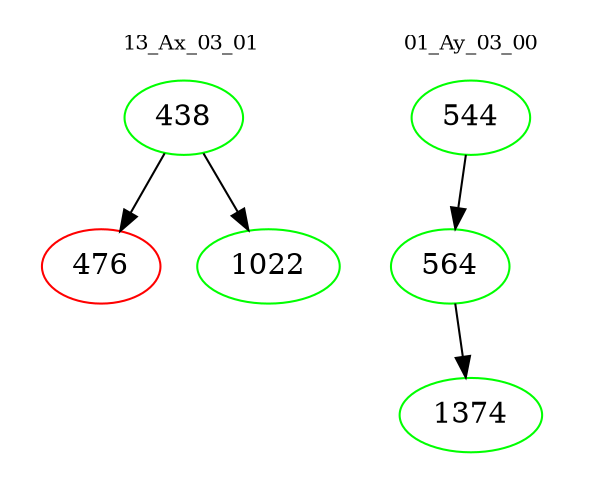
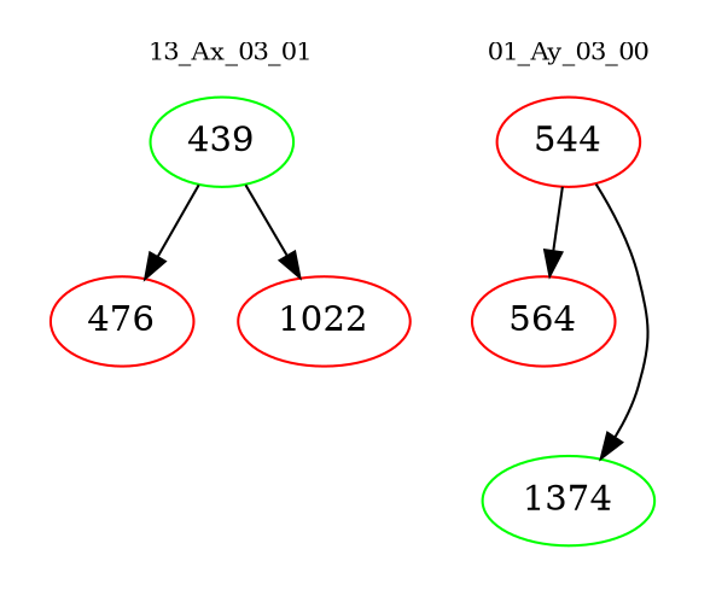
  digraph {
    node [color=green]
    edge [color=black]
-   n1 [label=438]
+   n1 [label=439]
    n2 [color=red label=476]
-   n3 [label=1022]
-   n4 [label=544]
-   n5 [label=564]
+   n3 [color=red label=1022]
+   n4 [color=red label=544]
+   n5 [color=red label=564]
    n6 [label=1374]
    subgraph cluster_1 {
      color=white
      fontsize=10
      label="13_Ax_03_01"
      n1
      n2
      n3
    }
    subgraph cluster_2 {
      color=white
      fontsize=10
      label="01_Ay_03_00"
      n4
      n5
      n6
    }
    n1 -> n2
    n1 -> n3
    n4 -> n5
-   n5 -> n6
+   n4 -> n6
  }
